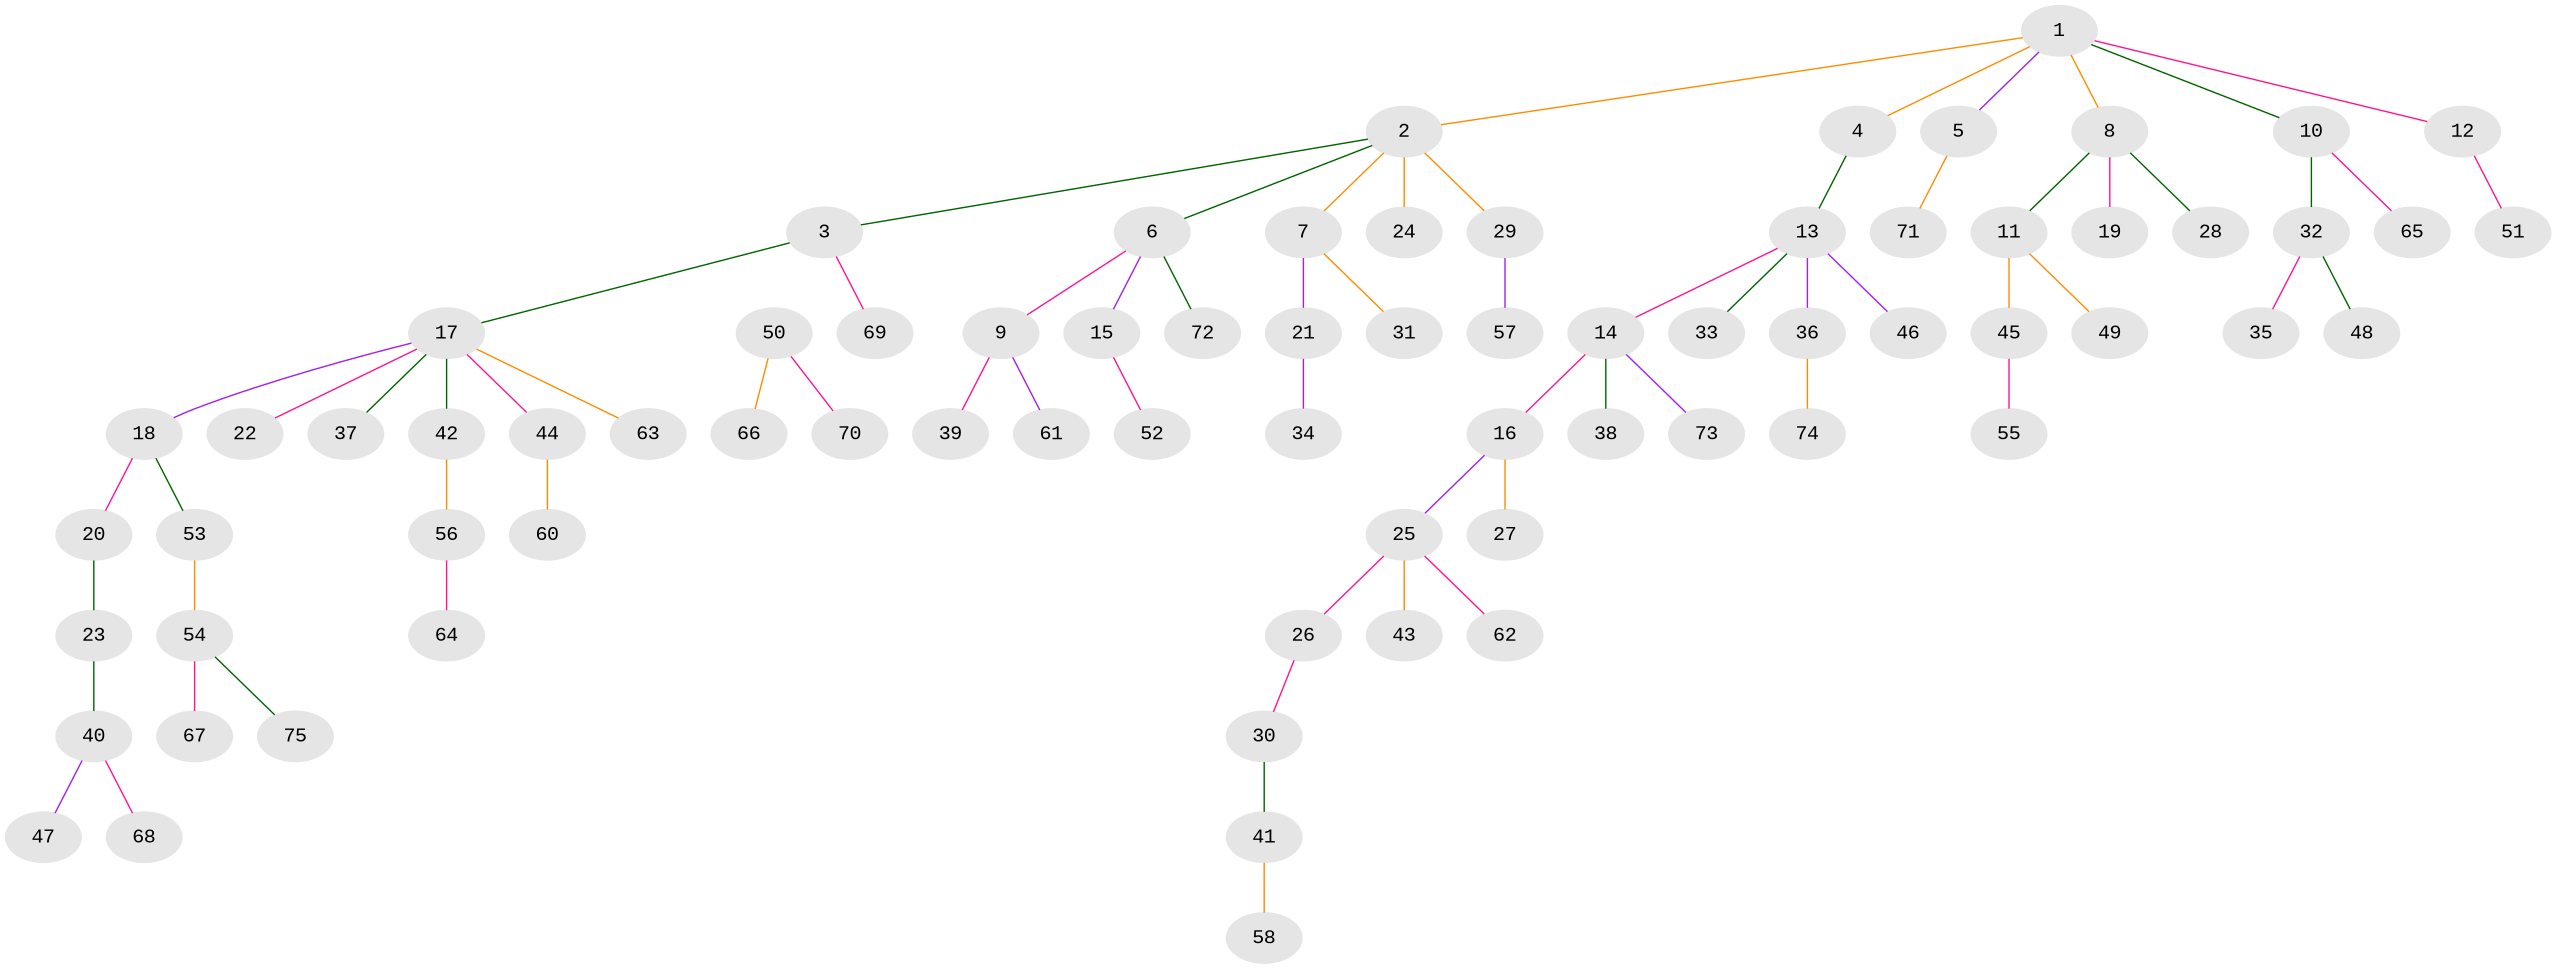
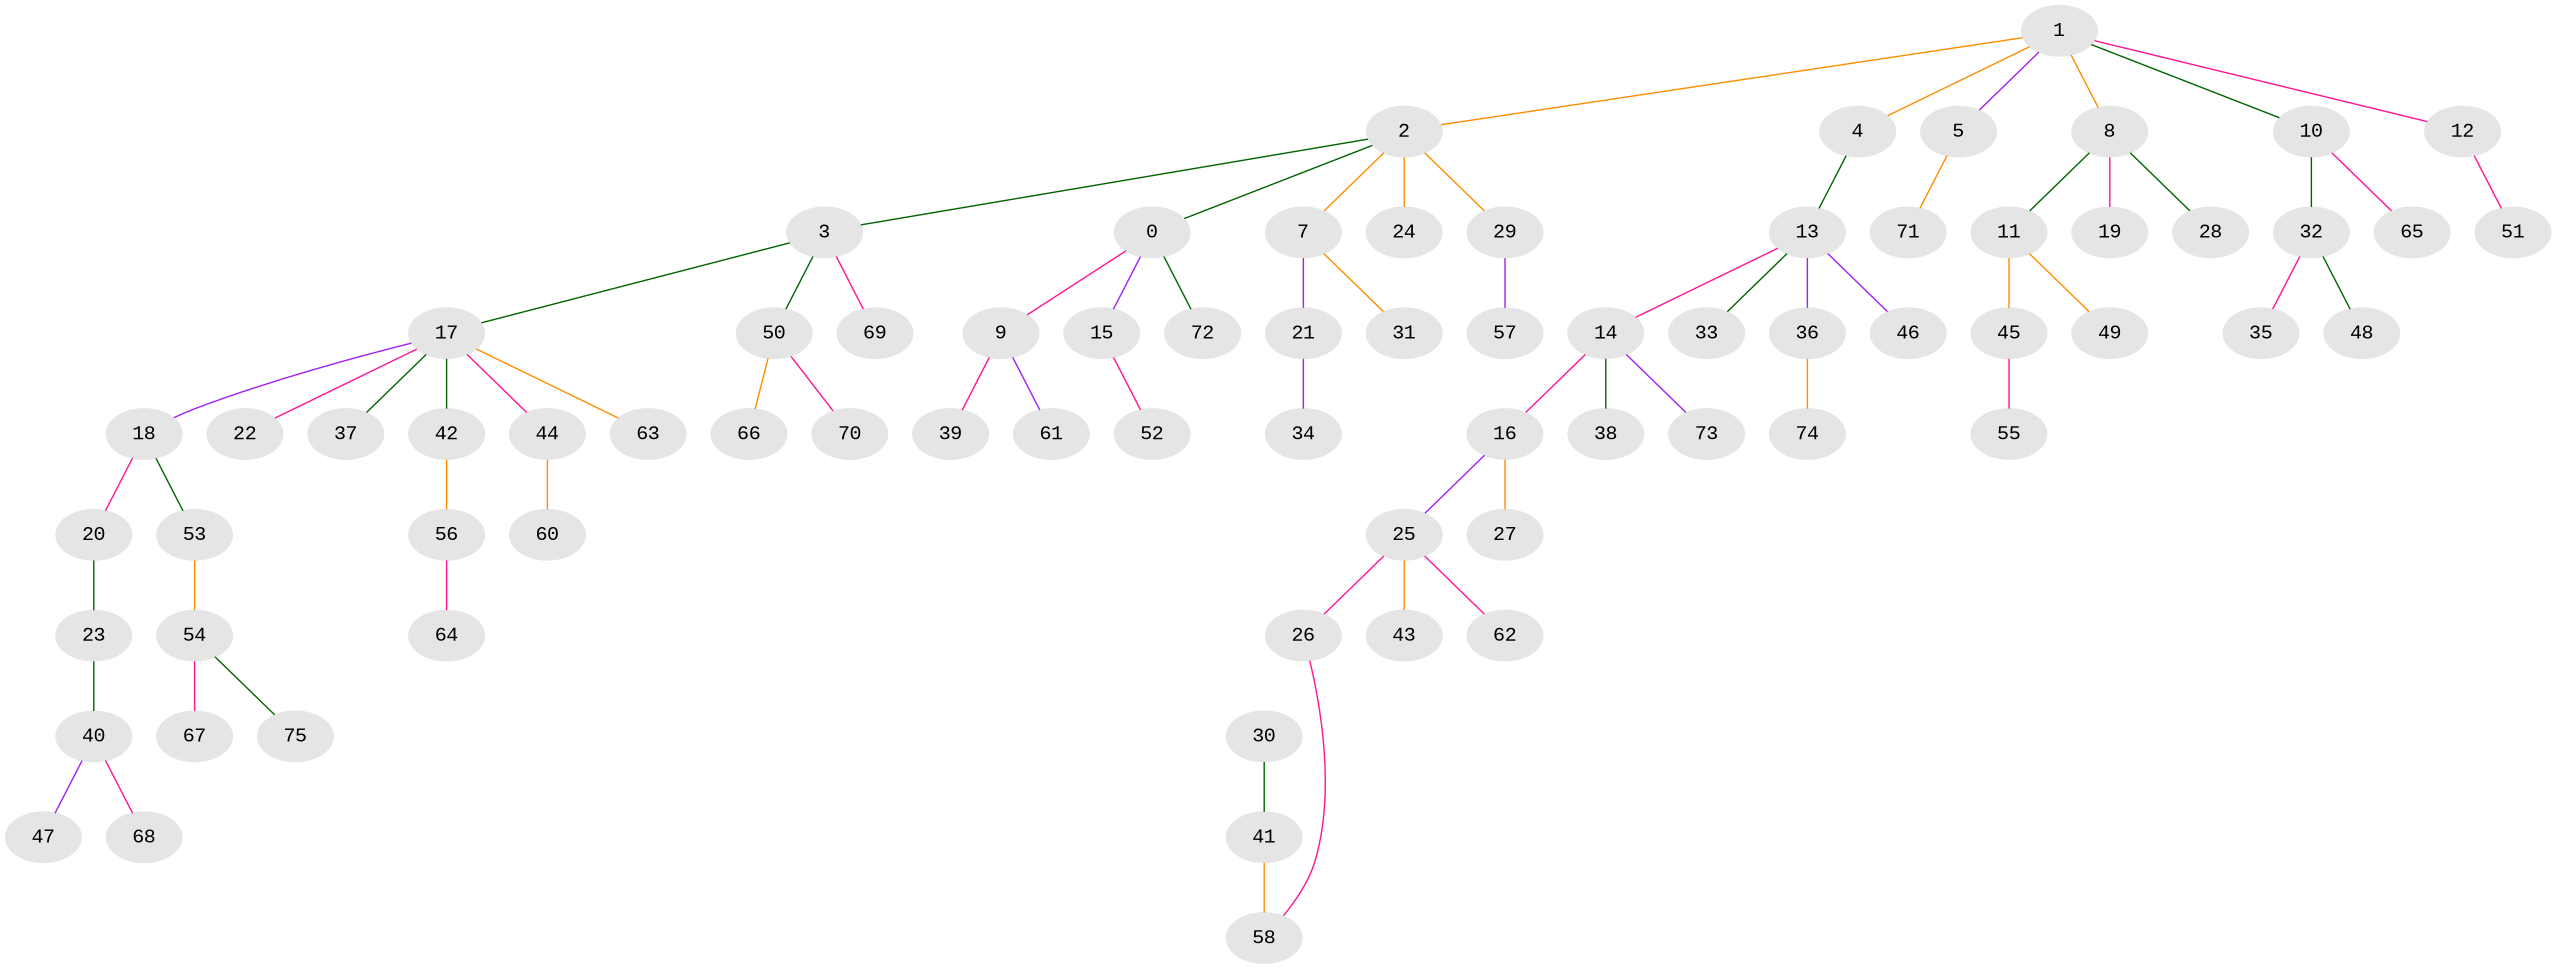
  graph {
    fontname="Liberation Mono"
    node [color=gray90 fontname="Liberation Mono" style=filled]
    edge [color=deeppink fontname="Liberation Mono" weight=1.0]
    1
    2
    4
    5
    8
    10
    12
    3
-   6
+   6 [label=0]
    7
    24
    29
    13
    71
    11
    19
    28
    32
    65
    51
    17
    50
    69
    9
    15
    72
    21
    31
    57
    18
    22
    37
    42
    44
    63
    66
    70
    14
    33
    36
    46
    39
    61
    52
    34
    45
    49
    35
    48
    55
    16
    38
    73
    74
    25
    27
    26
    43
    62
    20
    53
    56
    60
    23
    54
    40
    47
    68
    30
    41
    58
    64
    67
    75
    1 -- 2 [color=darkorange]
    1 -- 4 [color=darkorange]
    1 -- 5 [color=purple]
    1 -- 8 [color=darkorange]
    1 -- 10 [color=darkgreen]
    1 -- 12
    2 -- 3 [color=darkgreen]
    2 -- 6 [color=darkgreen]
    2 -- 7 [color=darkorange]
    2 -- 24 [color=darkorange weight=2.0]
    2 -- 29 [color=darkorange]
    4 -- 13 [color=darkgreen]
    5 -- 71 [color=darkorange]
    8 -- 11 [color=darkgreen]
    8 -- 19 [weight=3.0]
    8 -- 28 [color=darkgreen]
    10 -- 32 [color=darkgreen]
    10 -- 65
    12 -- 51
    3 -- 17 [color=darkgreen]
+   3 -- 50 [color=darkgreen]
    3 -- 69
    6 -- 9
    6 -- 15 [color=purple]
    6 -- 72 [color=darkgreen]
    7 -- 21 [color=purple]
    7 -- 31 [color=darkorange]
    29 -- 57 [color=purple]
    13 -- 14
    13 -- 33 [color=darkgreen]
    13 -- 36 [color=purple]
    13 -- 46 [color=purple]
    11 -- 45 [color=darkorange]
    11 -- 49 [color=darkorange weight=2.0]
    32 -- 35
    32 -- 48 [color=darkgreen]
    17 -- 18 [color=purple]
    17 -- 22
    17 -- 37 [color=darkgreen]
    17 -- 42 [color=darkgreen]
    17 -- 44
    17 -- 63 [color=darkorange]
    50 -- 66 [color=darkorange]
    50 -- 70
    9 -- 39
    9 -- 61 [color=purple]
    15 -- 52
    21 -- 34 [color=purple]
    18 -- 20
    18 -- 53 [color=darkgreen]
    42 -- 56 [color=darkorange]
    44 -- 60 [color=darkorange]
    14 -- 16
    14 -- 38 [color=darkgreen]
    14 -- 73 [color=purple]
    36 -- 74 [color=darkorange]
    45 -- 55
    16 -- 25 [color=purple]
    16 -- 27 [color=darkorange weight=2.0]
    25 -- 26
    25 -- 43 [color=darkorange]
    25 -- 62
-   26 -- 30
+   26 -- 58
    20 -- 23 [color=darkgreen]
    53 -- 54 [color=darkorange]
    56 -- 64
    23 -- 40 [color=darkgreen]
    54 -- 67
    54 -- 75 [color=darkgreen]
    40 -- 47 [color=purple]
    40 -- 68
    30 -- 41 [color=darkgreen]
    41 -- 58 [color=darkorange weight=2.0]
  }
